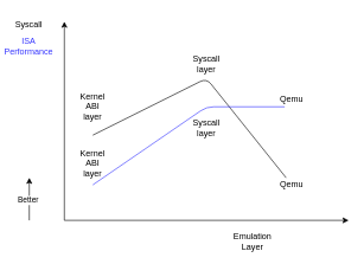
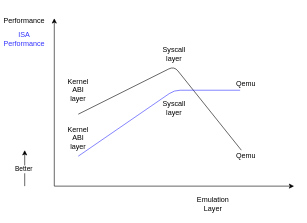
  <mxCell id="0" />
  <mxCell id="1" parent="0" />
  <mxCell id="2" value="" style="endArrow=classic;html=1;" parent="1" edge="1"><mxGeometry width="50" height="50" relative="1" as="geometry"><mxPoint x="90" y="310" as="sourcePoint" /><mxPoint x="90" y="30" as="targetPoint" /></mxGeometry></mxCell>
  <mxCell id="3" value="" style="endArrow=classic;html=1;" parent="1" edge="1"><mxGeometry width="50" height="50" relative="1" as="geometry"><mxPoint x="90" y="310" as="sourcePoint" /><mxPoint x="490" y="310" as="targetPoint" /></mxGeometry></mxCell>
- <mxCell id="4" value="Syscall" style="text;html=1;strokeColor=none;fillColor=none;align=center;verticalAlign=middle;whiteSpace=wrap;rounded=0;" parent="1" vertex="1"><mxGeometry x="20" y="20" width="40" height="30" as="geometry" /></mxCell>
+ <mxCell id="4" value="Performance" style="text;html=1;strokeColor=none;fillColor=none;align=center;verticalAlign=middle;whiteSpace=wrap;rounded=0;" parent="1" vertex="1"><mxGeometry x="20" y="20" width="40" height="30" as="geometry" /></mxCell>
  <mxCell id="5" value="Emulation Layer" style="text;html=1;strokeColor=none;fillColor=none;align=center;verticalAlign=middle;whiteSpace=wrap;rounded=0;" parent="1" vertex="1"><mxGeometry x="335" y="330" width="40" height="20" as="geometry" /></mxCell>
  <mxCell id="6" value="&lt;font color=&quot;#3333ff&quot;&gt;ISA Performance&lt;/font&gt;" style="text;html=1;strokeColor=none;fillColor=none;align=center;verticalAlign=middle;whiteSpace=wrap;rounded=0;" parent="1" vertex="1"><mxGeometry x="20" y="50" width="40" height="30" as="geometry" /></mxCell>
  <mxCell id="7" value="" style="endArrow=classic;html=1;" parent="1" edge="1"><mxGeometry width="50" height="50" relative="1" as="geometry"><mxPoint x="40.66" y="310" as="sourcePoint" /><mxPoint x="40.66" y="250" as="targetPoint" /></mxGeometry></mxCell>
  <mxCell id="8" value="Better" style="edgeLabel;html=1;align=center;verticalAlign=middle;resizable=0;points=[];" parent="7" vertex="1" connectable="0"><mxGeometry x="-0.487" y="-1" relative="1" as="geometry"><mxPoint x="-3" y="-14" as="offset" /></mxGeometry></mxCell>
  <mxCell id="9" value="" style="endArrow=none;html=1;" parent="1" target="10" edge="1"><mxGeometry width="50" height="50" relative="1" as="geometry"><mxPoint x="130" y="190" as="sourcePoint" /><mxPoint x="410" y="270" as="targetPoint" /><Array as="points"><mxPoint x="290" y="110" /></Array></mxGeometry></mxCell>
  <mxCell id="10" value="Qemu" style="text;html=1;strokeColor=none;fillColor=none;align=center;verticalAlign=middle;whiteSpace=wrap;rounded=0;" parent="1" vertex="1"><mxGeometry x="390" y="250" width="40" height="20" as="geometry" /></mxCell>
  <mxCell id="11" value="Syscall layer" style="text;html=1;strokeColor=none;fillColor=none;align=center;verticalAlign=middle;whiteSpace=wrap;rounded=0;" parent="1" vertex="1"><mxGeometry x="270" y="80" width="40" height="20" as="geometry" /></mxCell>
  <mxCell id="12" value="Kernel ABI layer" style="text;html=1;strokeColor=none;fillColor=none;align=center;verticalAlign=middle;whiteSpace=wrap;rounded=0;" parent="1" vertex="1"><mxGeometry x="110" y="140" width="40" height="20" as="geometry" /></mxCell>
  <mxCell id="13" value="" style="endArrow=none;html=1;strokeColor=#3333FF;" parent="1" edge="1"><mxGeometry width="50" height="50" relative="1" as="geometry"><mxPoint x="130" y="260" as="sourcePoint" /><mxPoint x="400" y="150" as="targetPoint" /><Array as="points"><mxPoint x="290" y="150" /></Array></mxGeometry></mxCell>
  <mxCell id="14" value="Qemu" style="text;html=1;strokeColor=none;fillColor=none;align=center;verticalAlign=middle;whiteSpace=wrap;rounded=0;" parent="1" vertex="1"><mxGeometry x="390" y="130" width="40" height="20" as="geometry" /></mxCell>
  <mxCell id="15" value="Syscall layer" style="text;html=1;strokeColor=none;fillColor=none;align=center;verticalAlign=middle;whiteSpace=wrap;rounded=0;" parent="1" vertex="1"><mxGeometry x="270" y="170" width="40" height="20" as="geometry" /></mxCell>
  <mxCell id="16" value="Kernel ABI layer" style="text;html=1;strokeColor=none;fillColor=none;align=center;verticalAlign=middle;whiteSpace=wrap;rounded=0;" parent="1" vertex="1"><mxGeometry x="110" y="220" width="40" height="20" as="geometry" /></mxCell>
